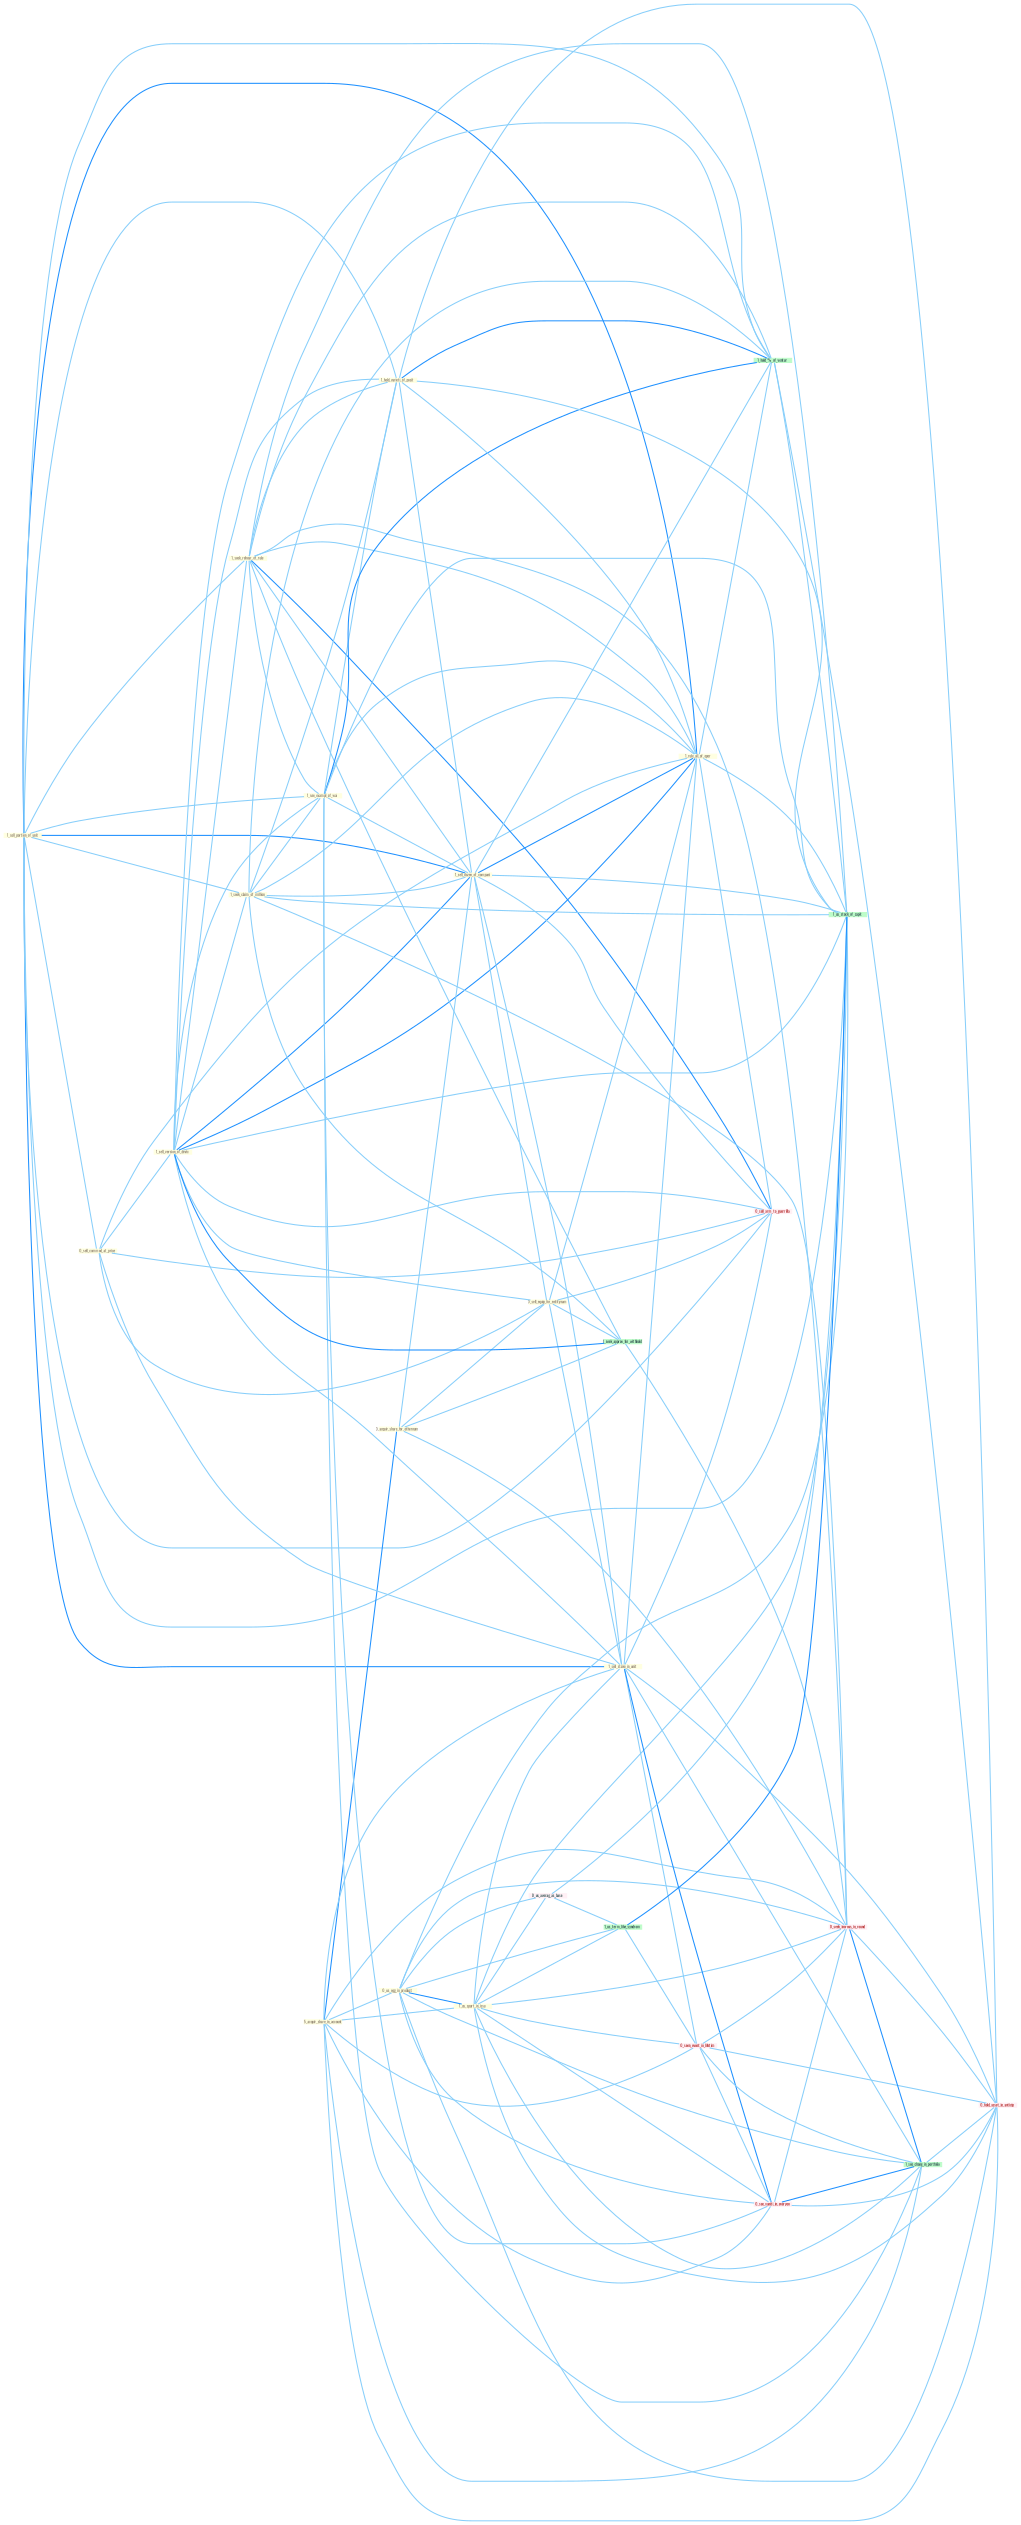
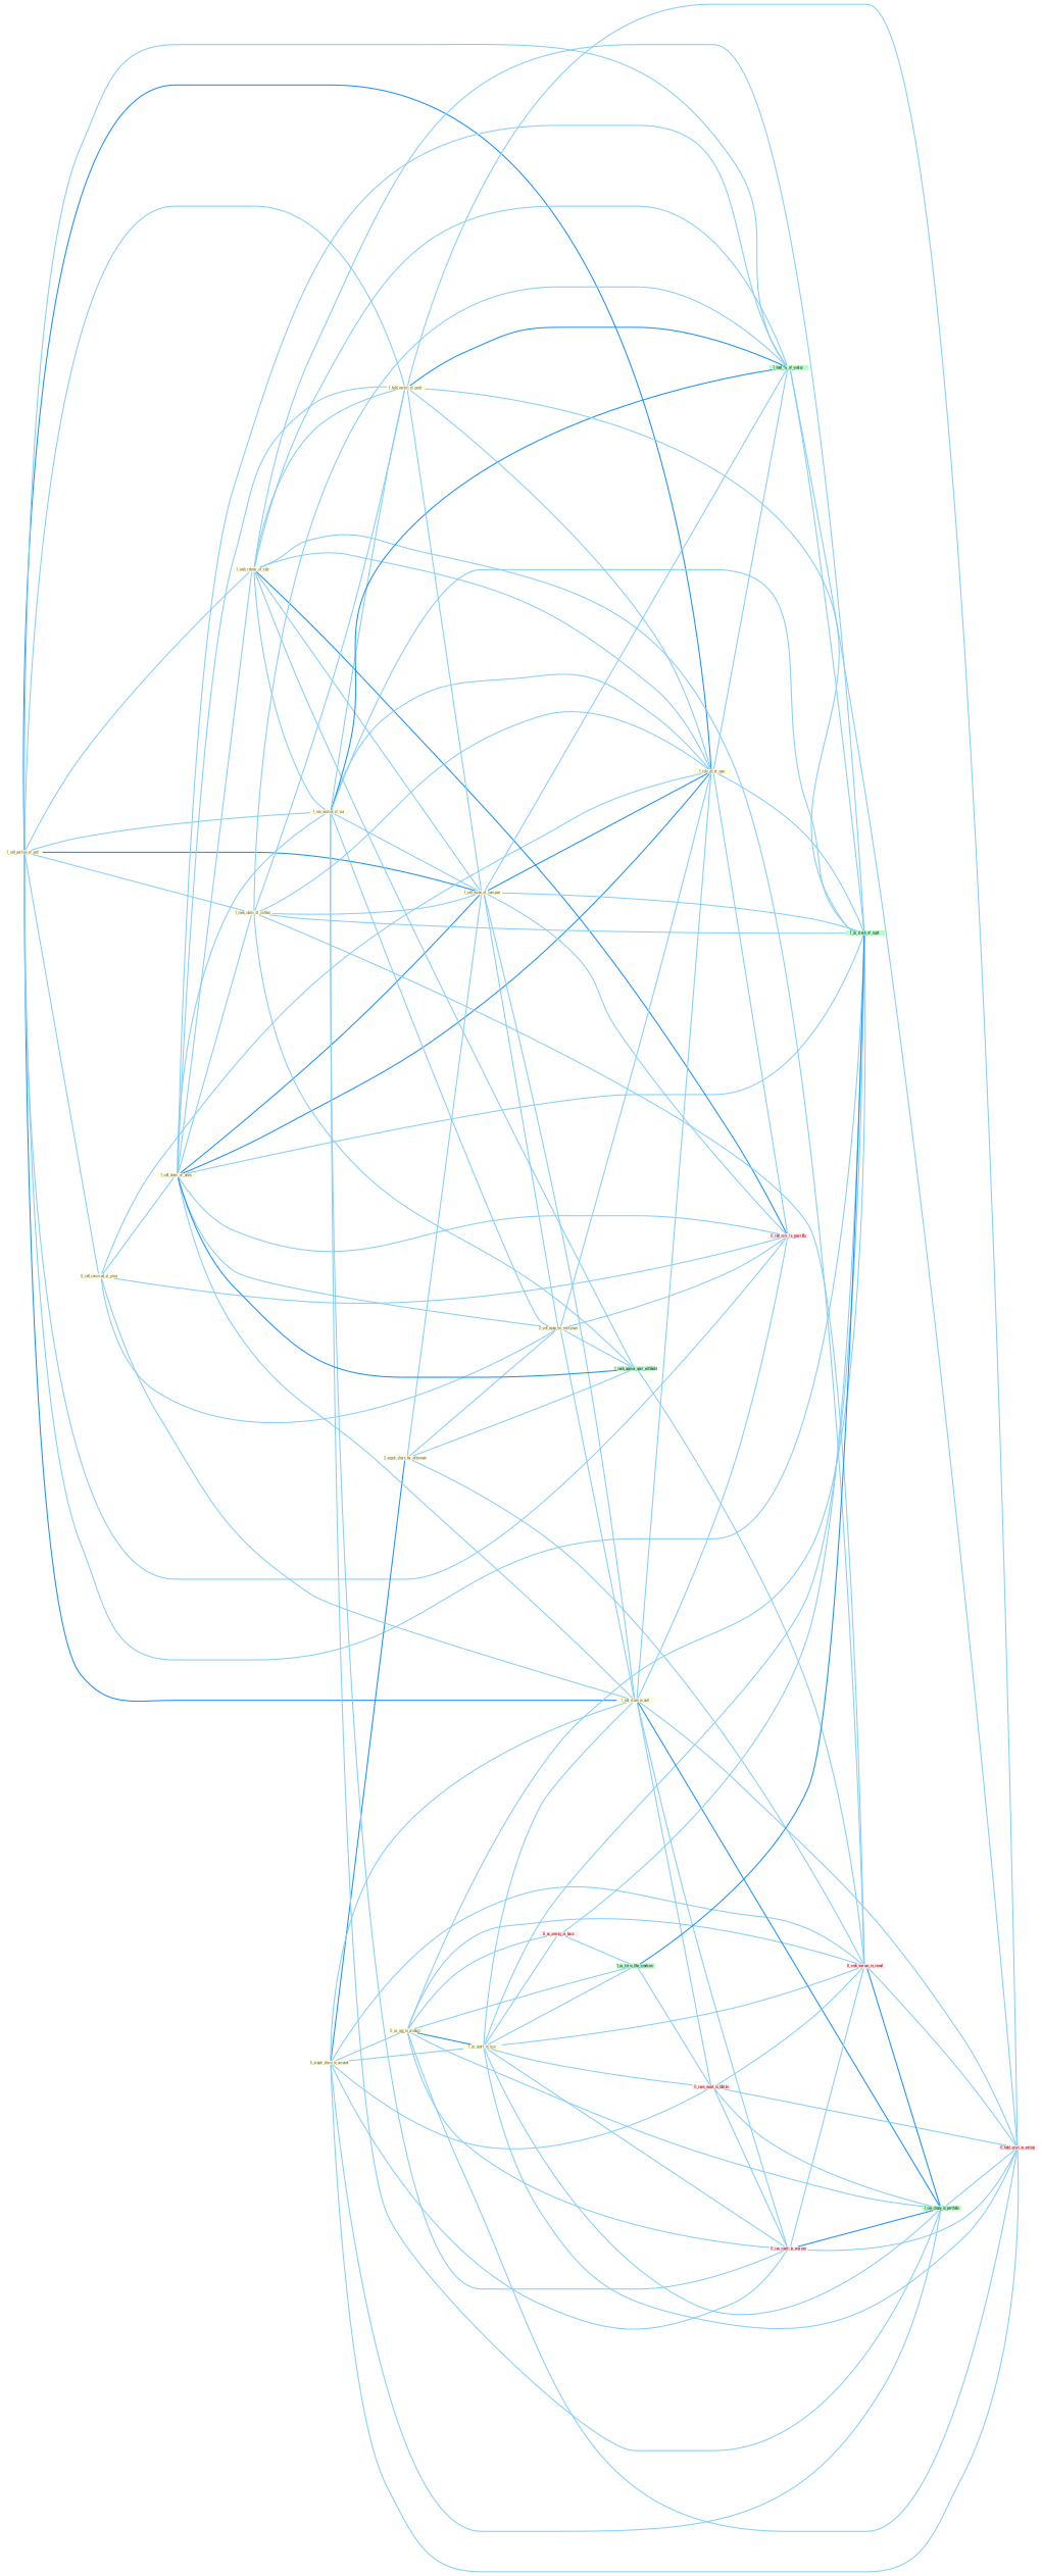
  graph {
    fontname=Oswald
    rankdir=LR
    node [color="#ffffe0" fixedsize=true fontcolor="#8b7d6b" fontname=Oswald fontsize=4 shape=polygon style=filled]
    edge [color="#87cefa" fontname=Oswald w=1]
    "1_sell_portion_of_unit " [height=.06 width=.5]
    n2 [height=.06 label="5_acquir_share_in_account" width=.5]
    "0_sell_commod_at_price " [height=.06 width=.5]
-   "1_sell_version_of_devic " [height=.06 width=.5]
+   "1_sell_version_of_devic " [height=.06 width=.5 label="1_sell_claim_of_devic"]
    "1_seek_rehear_of_rule " [height=.06 width=.5]
    "1_seek_claim_of_million " [height=.06 width=.5]
    "1_see_exampl_of_wai " [height=.06 width=.5]
    "1_hold_varieti_of_posit " [height=.06 width=.5]
    "0_acquir_share_for_othernum " [height=.06 width=.5]
    "1_sell_dozen_of_compani " [height=.06 width=.5]
    "0_sell_equip_for_entitynam " [height=.06 width=.5]
    "0_us_egg_in_product " [height=.06 width=.5]
    "1_us_spurt_in_issu " [height=.06 width=.5]
    "1_sell_stake_in_unit " [height=.06 width=.5]
    n15 [height=.06 label="1_rule_all_of_oper" width=.5]
    "0_seen_event_in_lifetim " [color="#fff0f5" fontcolor="#b22222" height=.06 width=.5]
-   "0_us_averag_as_base " [color="#fff0f5" fontcolor="#2f4f4f" height=.06 width=.5]
+   "0_us_averag_as_base " [color="#fff0f5" fontcolor="#b22222" height=.06 width=.5]
    "0_see_vaniti_in_everyon " [color="#fff0f5" fontcolor="#b22222" height=.06 width=.5]
    "0_sell_arm_to_guerrilla " [color="#fff0f5" fontcolor="#b22222" height=.06 width=.5]
    "0_seek_increas_in_round " [color="#fff0f5" fontcolor="#b22222" height=.06 width=.5]
    "0_hold_asset_in_anticip " [color="#fff0f5" fontcolor="#b22222" height=.06 width=.5]
    "1_hold_%_of_ventur " [color="#BDFCC9" fontcolor="#2f4f4f" height=.06 width=.5]
    "1_us_stock_of_capit " [color="#BDFCC9" fontcolor="#2f4f4f" height=.06 width=.5]
    "1_see_chang_in_portfolio " [color="#BDFCC9" fontcolor="#2f4f4f" height=.06 width=.5]
-   "1_seek_approv_for_withhold " [color="#BDFCC9" fontcolor="#2f4f4f" height=.06 width=.5]
+   "1_seek_approv_for_withhold " [color="#BDFCC9" fontcolor="#2f4f4f" height=.06 width=.5 label="1_seek_approv_oper_withhold"]
    "1_us_term_like_syndrom " [color="#BDFCC9" fontcolor="#2f4f4f" height=.06 width=.5]
    subgraph sub_1 {
      "1_sell_portion_of_unit "
      n2
      "0_sell_commod_at_price "
      "1_sell_version_of_devic "
      "1_seek_rehear_of_rule "
      "1_seek_claim_of_million "
      "1_see_exampl_of_wai "
      "1_hold_varieti_of_posit "
      "0_acquir_share_for_othernum "
      "1_sell_dozen_of_compani "
      "0_sell_equip_for_entitynam "
      "0_us_egg_in_product "
      "1_us_spurt_in_issu "
      "1_sell_stake_in_unit "
      n15
    }
    subgraph sub_2 {
      "0_seen_event_in_lifetim "
      "0_us_averag_as_base "
      "0_see_vaniti_in_everyon "
      "0_sell_arm_to_guerrilla "
      "0_seek_increas_in_round "
      "0_hold_asset_in_anticip "
    }
    "1_sell_portion_of_unit " -- "0_sell_commod_at_price "
    "1_sell_portion_of_unit " -- "1_seek_rehear_of_rule "
    "1_sell_portion_of_unit " -- "1_seek_claim_of_million "
    "1_sell_portion_of_unit " -- "1_see_exampl_of_wai "
    "1_sell_portion_of_unit " -- "1_hold_varieti_of_posit "
    "1_sell_portion_of_unit " -- "1_sell_dozen_of_compani " [color="#1e90ff" w=2]
    "1_sell_portion_of_unit " -- "1_sell_stake_in_unit " [color="#1e90ff" w=2]
    "1_sell_portion_of_unit " -- n15 [color="#1e90ff" w=2]
    "1_sell_portion_of_unit " -- "0_sell_arm_to_guerrilla "
    "1_sell_portion_of_unit " -- "1_hold_%_of_ventur "
    "1_sell_portion_of_unit " -- "1_us_stock_of_capit "
    n2 -- "0_acquir_share_for_othernum " [color="#1e90ff" w=2]
    n2 -- "0_us_egg_in_product "
    n2 -- "1_us_spurt_in_issu "
    n2 -- "1_sell_stake_in_unit "
    n2 -- "0_seen_event_in_lifetim "
    n2 -- "0_see_vaniti_in_everyon "
    n2 -- "0_seek_increas_in_round "
    n2 -- "0_hold_asset_in_anticip "
    n2 -- "1_see_chang_in_portfolio "
    "0_sell_commod_at_price " -- "1_sell_version_of_devic "
    "0_sell_commod_at_price " -- "0_sell_equip_for_entitynam "
    "0_sell_commod_at_price " -- "1_sell_stake_in_unit "
    "0_sell_commod_at_price " -- n15
    "0_sell_commod_at_price " -- "0_sell_arm_to_guerrilla "
    "1_sell_version_of_devic " -- "1_seek_rehear_of_rule "
    "1_sell_version_of_devic " -- "1_seek_claim_of_million "
    "1_sell_version_of_devic " -- "1_see_exampl_of_wai "
    "1_sell_version_of_devic " -- "1_hold_varieti_of_posit "
    "1_sell_version_of_devic " -- "1_sell_dozen_of_compani " [color="#1e90ff" w=2]
    "1_sell_version_of_devic " -- "0_sell_equip_for_entitynam "
    "1_sell_version_of_devic " -- "1_sell_stake_in_unit "
    "1_sell_version_of_devic " -- n15 [color="#1e90ff" w=2]
    "1_sell_version_of_devic " -- "0_sell_arm_to_guerrilla "
    "1_sell_version_of_devic " -- "1_hold_%_of_ventur "
    "1_sell_version_of_devic " -- "1_us_stock_of_capit "
    "1_seek_rehear_of_rule " -- "1_see_exampl_of_wai "
    "1_seek_rehear_of_rule " -- "1_hold_varieti_of_posit "
    "1_seek_rehear_of_rule " -- "1_sell_dozen_of_compani "
    "1_seek_rehear_of_rule " -- n15
    "1_seek_rehear_of_rule " -- "0_sell_arm_to_guerrilla " [color="#1e90ff" w=2]
    "1_seek_rehear_of_rule " -- "0_seek_increas_in_round "
    "1_seek_rehear_of_rule " -- "1_hold_%_of_ventur "
    "1_seek_rehear_of_rule " -- "1_us_stock_of_capit "
    "1_seek_rehear_of_rule " -- "1_seek_approv_for_withhold "
-   "1_seek_claim_of_million " -- "1_see_exampl_of_wai "
+   "0_sell_equip_for_entitynam " -- "1_see_exampl_of_wai "
    "1_seek_claim_of_million " -- "1_hold_varieti_of_posit "
    "1_seek_claim_of_million " -- "1_sell_dozen_of_compani "
    "1_seek_claim_of_million " -- n15
    "1_seek_claim_of_million " -- "0_seek_increas_in_round "
    "1_seek_claim_of_million " -- "1_hold_%_of_ventur "
    "1_seek_claim_of_million " -- "1_us_stock_of_capit "
    "1_seek_claim_of_million " -- "1_seek_approv_for_withhold "
    "1_see_exampl_of_wai " -- "1_hold_varieti_of_posit "
    "1_see_exampl_of_wai " -- "1_sell_dozen_of_compani "
    "1_see_exampl_of_wai " -- n15
    "1_see_exampl_of_wai " -- "0_see_vaniti_in_everyon "
    "1_see_exampl_of_wai " -- "1_hold_%_of_ventur " [color="#1e90ff"]
    "1_see_exampl_of_wai " -- "1_us_stock_of_capit "
    "1_see_exampl_of_wai " -- "1_see_chang_in_portfolio "
    "1_hold_varieti_of_posit " -- "1_sell_dozen_of_compani "
    "1_hold_varieti_of_posit " -- n15
    "1_hold_varieti_of_posit " -- "0_hold_asset_in_anticip "
    "1_hold_varieti_of_posit " -- "1_hold_%_of_ventur " [color="#1e90ff" w=2]
    "1_hold_varieti_of_posit " -- "1_us_stock_of_capit "
    "0_acquir_share_for_othernum " -- "1_sell_dozen_of_compani "
    "0_acquir_share_for_othernum " -- "0_sell_equip_for_entitynam "
    "0_acquir_share_for_othernum " -- "0_seek_increas_in_round "
    "0_acquir_share_for_othernum " -- "1_seek_approv_for_withhold "
    "1_sell_dozen_of_compani " -- "0_sell_equip_for_entitynam "
    "1_sell_dozen_of_compani " -- "1_sell_stake_in_unit "
    "1_sell_dozen_of_compani " -- n15 [color="#1e90ff" w=2]
    "1_sell_dozen_of_compani " -- "0_sell_arm_to_guerrilla "
    "1_sell_dozen_of_compani " -- "1_hold_%_of_ventur "
    "1_sell_dozen_of_compani " -- "1_us_stock_of_capit "
    "0_sell_equip_for_entitynam " -- "1_sell_stake_in_unit "
    "0_sell_equip_for_entitynam " -- n15
    "0_sell_equip_for_entitynam " -- "0_sell_arm_to_guerrilla "
    "0_sell_equip_for_entitynam " -- "1_seek_approv_for_withhold "
    "0_us_egg_in_product " -- "1_us_spurt_in_issu " [color="#1e90ff" w=2]
    "0_us_egg_in_product " -- "0_us_averag_as_base "
    "0_us_egg_in_product " -- "0_see_vaniti_in_everyon "
    "0_us_egg_in_product " -- "0_seek_increas_in_round "
    "0_us_egg_in_product " -- "0_hold_asset_in_anticip "
    "0_us_egg_in_product " -- "1_us_stock_of_capit "
    "0_us_egg_in_product " -- "1_see_chang_in_portfolio "
    "0_us_egg_in_product " -- "1_us_term_like_syndrom "
    "1_us_spurt_in_issu " -- "1_sell_stake_in_unit "
    "1_us_spurt_in_issu " -- "0_seen_event_in_lifetim "
    "1_us_spurt_in_issu " -- "0_us_averag_as_base "
    "1_us_spurt_in_issu " -- "0_see_vaniti_in_everyon "
    "1_us_spurt_in_issu " -- "0_seek_increas_in_round "
    "1_us_spurt_in_issu " -- "0_hold_asset_in_anticip "
    "1_us_spurt_in_issu " -- "1_us_stock_of_capit "
    "1_us_spurt_in_issu " -- "1_see_chang_in_portfolio "
    "1_us_spurt_in_issu " -- "1_us_term_like_syndrom "
    "1_sell_stake_in_unit " -- n15
    "1_sell_stake_in_unit " -- "0_seen_event_in_lifetim "
-   "1_sell_stake_in_unit " -- "0_see_vaniti_in_everyon " [color="#1e90ff"]
+   "1_sell_stake_in_unit " -- "0_see_vaniti_in_everyon "
    "1_sell_stake_in_unit " -- "0_sell_arm_to_guerrilla "
    "1_sell_stake_in_unit " -- "0_hold_asset_in_anticip "
-   "1_sell_stake_in_unit " -- "1_see_chang_in_portfolio "
+   "1_sell_stake_in_unit " -- "1_see_chang_in_portfolio " [color="#1e90ff"]
    n15 -- "0_sell_arm_to_guerrilla "
    n15 -- "1_hold_%_of_ventur "
    n15 -- "1_us_stock_of_capit "
    "0_seen_event_in_lifetim " -- "0_see_vaniti_in_everyon "
    "0_seen_event_in_lifetim " -- "0_seek_increas_in_round "
    "0_seen_event_in_lifetim " -- "0_hold_asset_in_anticip "
    "0_seen_event_in_lifetim " -- "1_see_chang_in_portfolio "
    "0_us_averag_as_base " -- "1_us_stock_of_capit "
    "0_us_averag_as_base " -- "1_us_term_like_syndrom "
    "0_see_vaniti_in_everyon " -- "0_seek_increas_in_round "
    "0_see_vaniti_in_everyon " -- "0_hold_asset_in_anticip "
    "0_see_vaniti_in_everyon " -- "1_see_chang_in_portfolio " [color="#1e90ff" w=2]
    "0_seek_increas_in_round " -- "0_hold_asset_in_anticip "
    "0_seek_increas_in_round " -- "1_see_chang_in_portfolio " [color="#1e90ff"]
    "1_hold_%_of_ventur " -- "0_hold_asset_in_anticip "
    "1_hold_%_of_ventur " -- "1_us_stock_of_capit "
    "1_see_chang_in_portfolio " -- "0_hold_asset_in_anticip "
    "1_seek_approv_for_withhold " -- "1_sell_version_of_devic " [color="#1e90ff" w=2]
    "1_seek_approv_for_withhold " -- "0_seek_increas_in_round "
    "1_us_term_like_syndrom " -- "0_seen_event_in_lifetim "
    "1_us_term_like_syndrom " -- "1_us_stock_of_capit " [color="#1e90ff"]
  }
